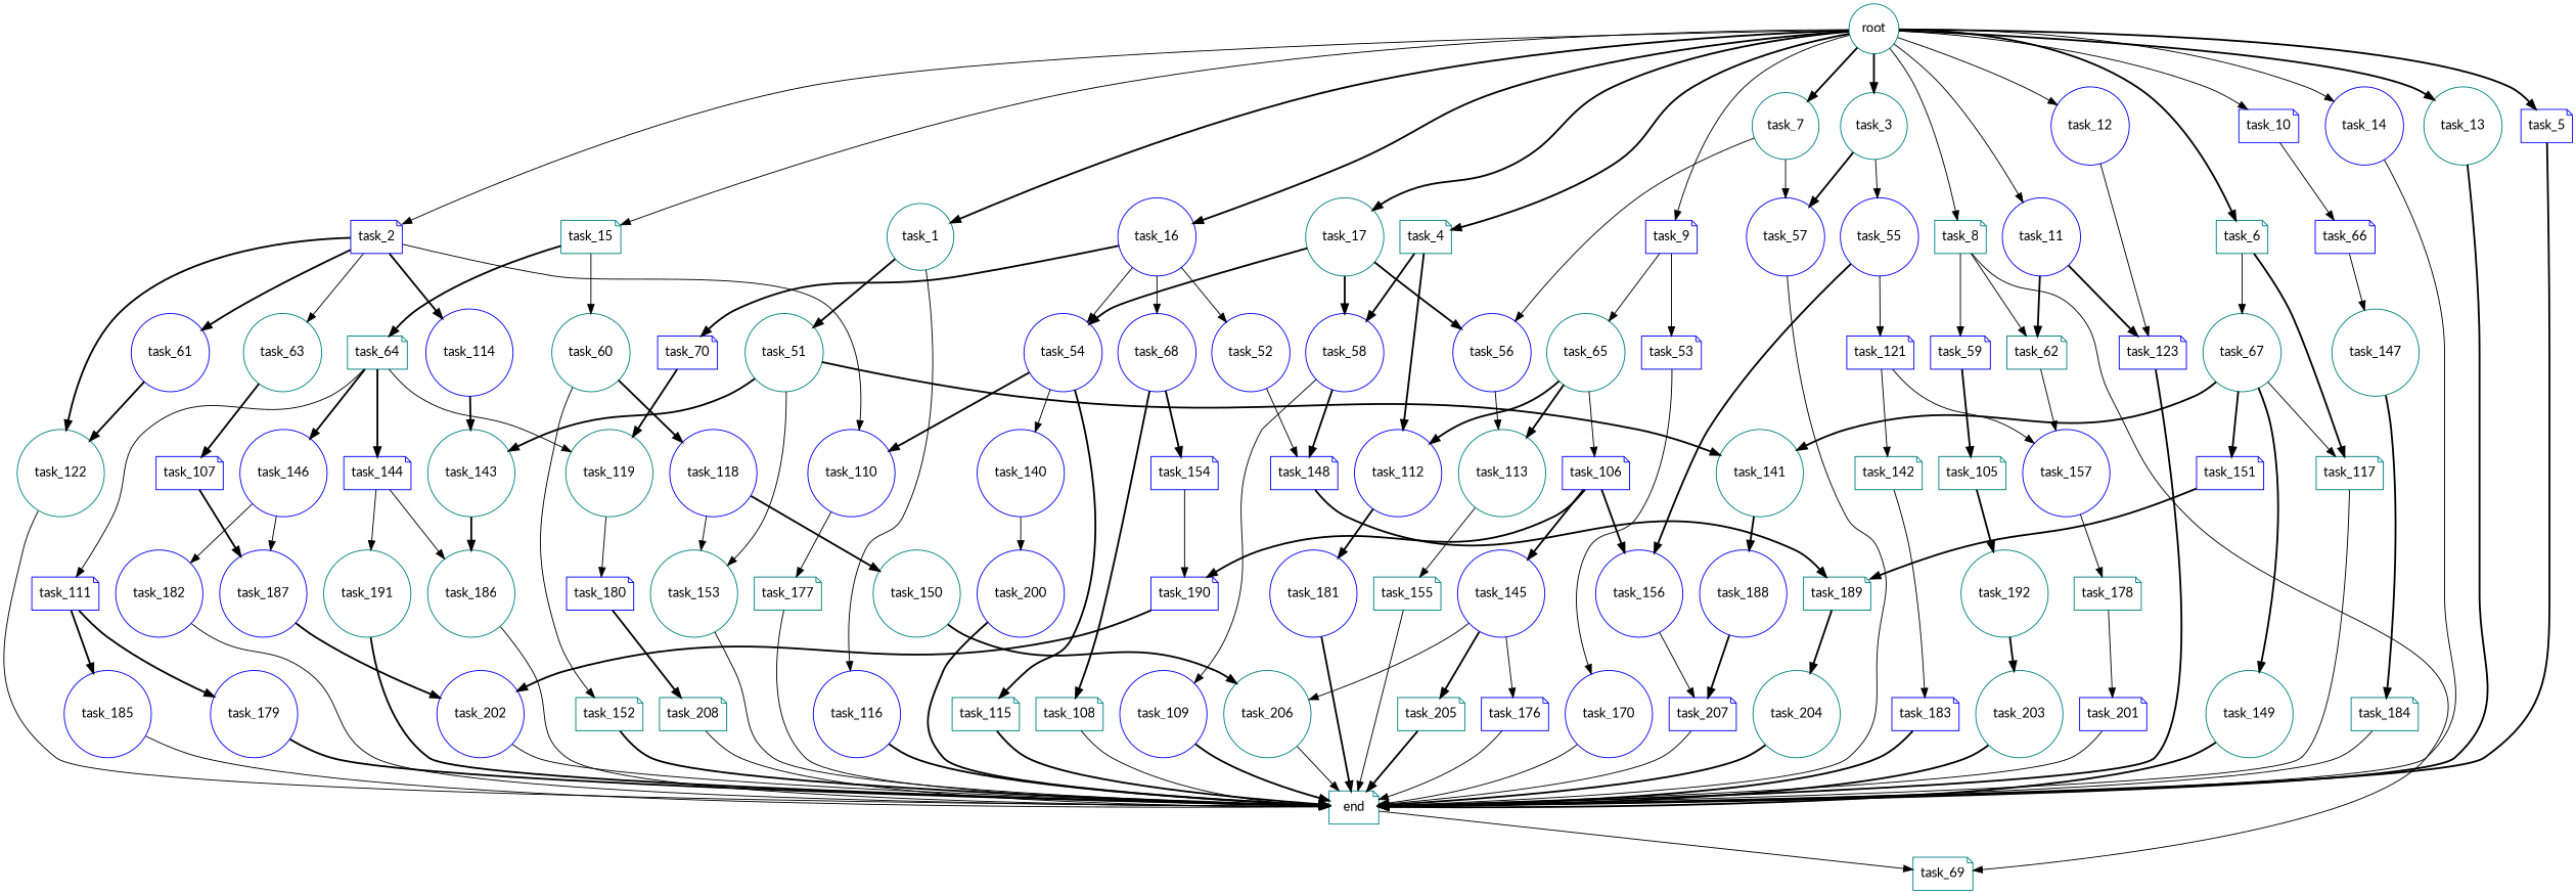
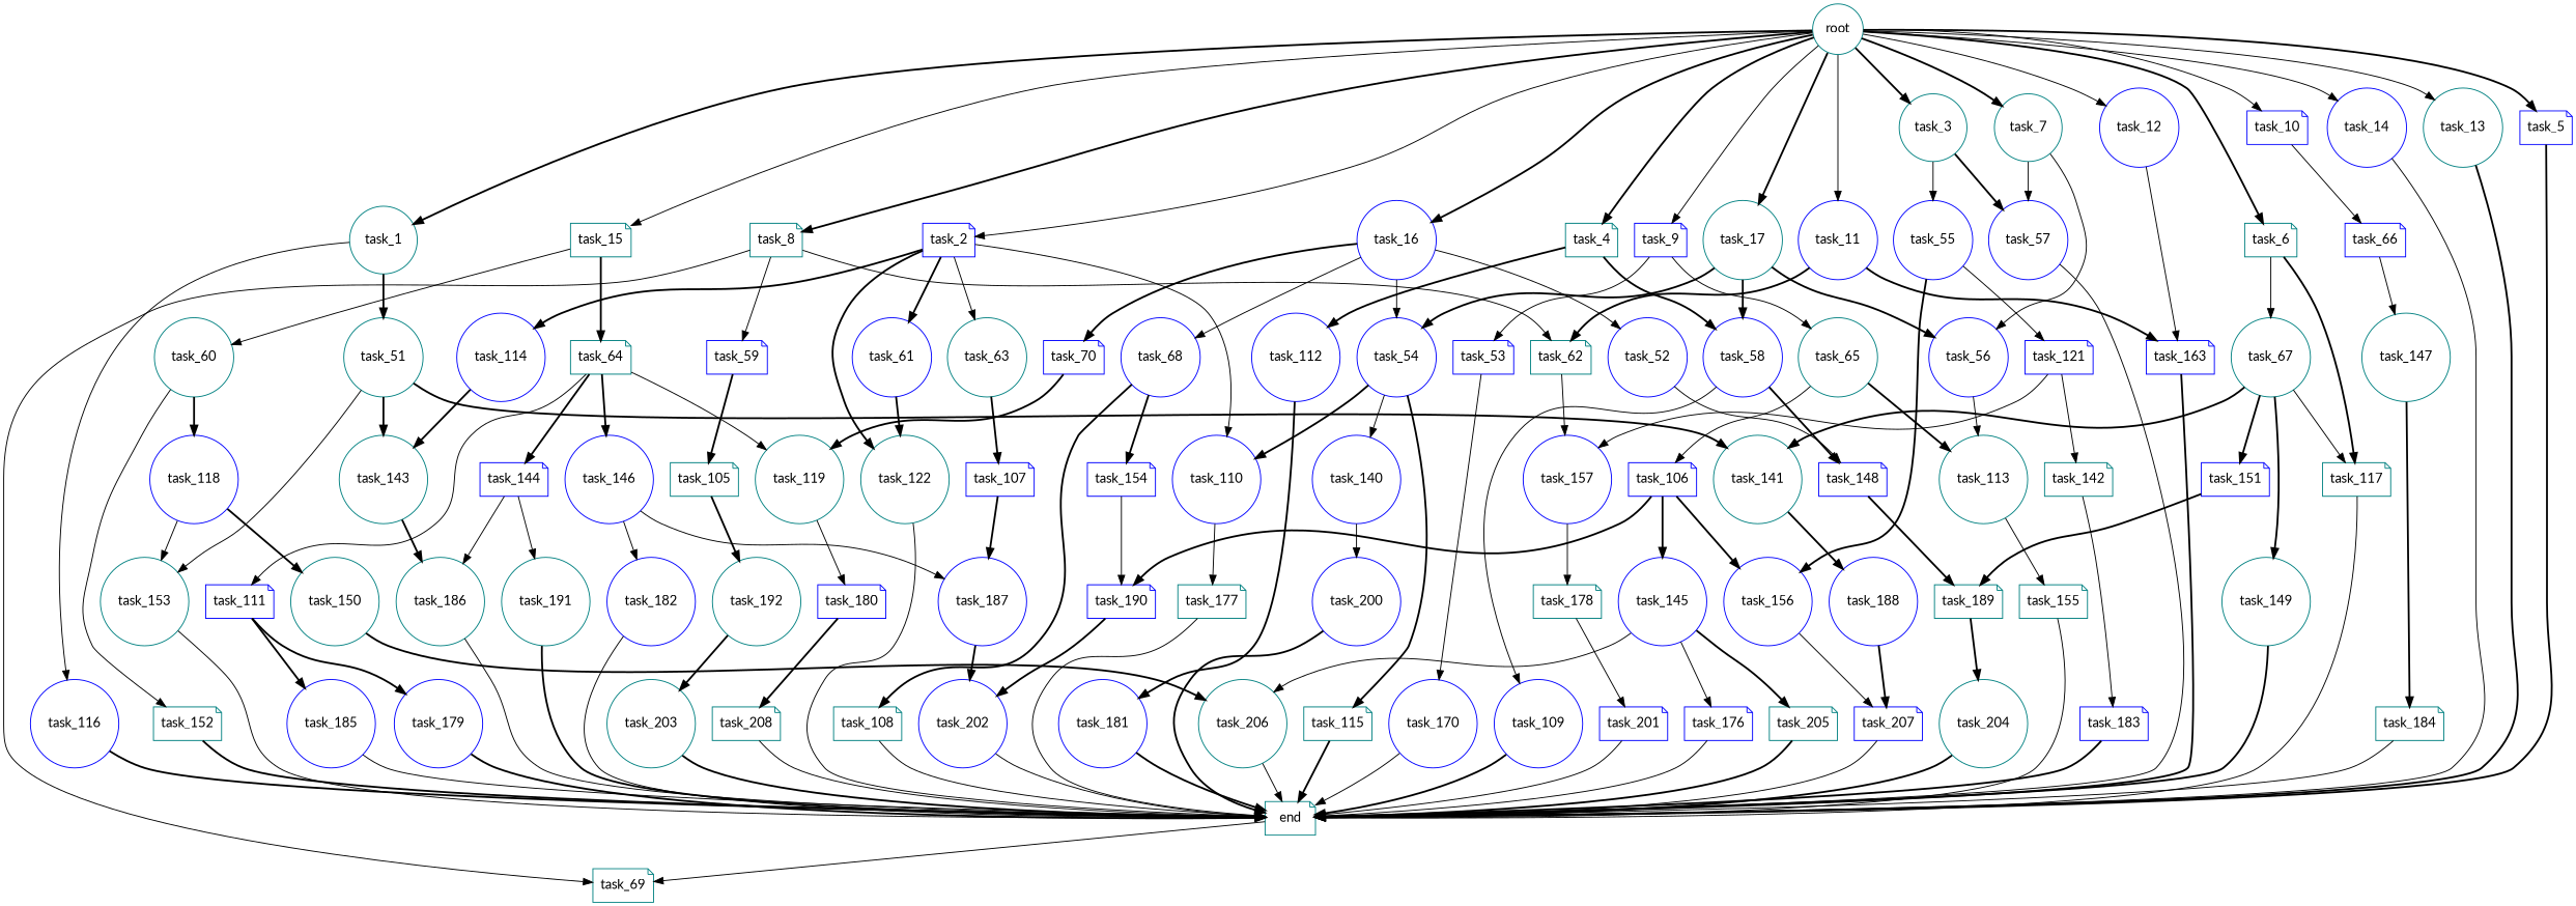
  digraph {
    fontname=Lato
    node [color=blue fontname=Lato shape=circle]
    edge [fontname=Lato style=bold]
    task_152 [color=teal shape=note]
    end [color=teal shape=note]
    task_69 [color=teal shape=note]
    task_116
    task_105 [color=teal shape=note]
    task_192 [color=teal]
    task_203 [color=teal]
    task_58
    task_109
    task_148 [shape=note]
    task_189 [color=teal shape=note]
    task_140
    task_200
    task_15 [color=teal shape=note]
    task_64 [color=teal shape=note]
    task_60 [color=teal]
    task_119 [color=teal]
    task_146
    task_144 [shape=note]
    task_111 [shape=note]
    task_118
    task_121 [shape=note]
    task_55
    task_156
    task_157
    task_142 [color=teal shape=note]
    task_207 [shape=note]
    task_17 [color=teal]
    task_56
    task_54
    task_113 [color=teal]
    task_115 [color=teal shape=note]
    task_110
    task_153 [color=teal]
    task_150 [color=teal]
    task_206 [color=teal]
    task_184 [color=teal shape=note]
    task_143 [color=teal]
    task_186 [color=teal]
    task_191 [color=teal]
    task_7 [color=teal]
    task_57
    task_180 [shape=note]
    task_208 [color=teal shape=note]
    task_183 [shape=note]
    task_154 [shape=note]
    task_190 [shape=note]
    task_202
    task_106 [shape=note]
    task_145
    task_176 [shape=note]
    task_205 [color=teal shape=note]
    task_204 [color=teal]
    task_117 [color=teal shape=note]
    task_181
    task_67 [color=teal]
    task_141 [color=teal]
    task_149 [color=teal]
    task_151 [shape=note]
    task_188
    task_9 [shape=note]
    task_65 [color=teal]
    task_53 [shape=note]
    task_112
    n65 [label=task_170]
    task_155 [color=teal shape=note]
    task_147 [color=teal]
    task_185
    task_59 [shape=note]
    task_178 [color=teal shape=note]
    task_182
    task_187
    task_179
    task_63 [color=teal]
    task_107 [shape=note]
    task_68
    task_108 [color=teal shape=note]
    task_177 [color=teal shape=note]
    task_122 [color=teal]
    task_61
-   task_123 [shape=note]
+   task_123 [shape=note label=task_163]
    task_11
    task_62 [color=teal shape=note]
    task_1 [color=teal]
    task_51 [color=teal]
    task_201 [shape=note]
    task_66 [shape=note]
    task_52
    task_4 [color=teal shape=note]
    task_10 [shape=note]
    task_70 [shape=note]
    task_14
    task_12
    task_13 [color=teal]
    task_3 [color=teal]
    task_114
    task_5 [shape=note]
    task_6 [color=teal shape=note]
    task_2 [shape=note]
    root [color=teal]
    task_8 [color=teal shape=note]
    task_16
    task_152 -> end
    end -> task_69 [style=solid]
    task_116 -> end
    task_105 -> task_192
    task_192 -> task_203
    task_203 -> end
    task_58 -> task_109 [style=solid]
    task_58 -> task_148
    task_109 -> end
    task_148 -> task_189
    task_189 -> task_204
    task_140 -> task_200 [style=solid]
    task_200 -> end
    task_15 -> task_64
    task_15 -> task_60 [style=solid]
    task_64 -> task_119 [style=solid]
    task_64 -> task_146
    task_64 -> task_144
    task_64 -> task_111 [style=solid]
    task_60 -> task_152 [style=solid]
    task_60 -> task_118
    task_119 -> task_180 [style=solid]
    task_146 -> task_182 [style=solid]
    task_146 -> task_187 [style=solid]
    task_144 -> task_186 [style=solid]
    task_144 -> task_191 [style=solid]
    task_111 -> task_185
    task_111 -> task_179
    task_118 -> task_153 [style=solid]
    task_118 -> task_150
    task_121 -> task_157 [style=solid]
    task_121 -> task_142 [style=solid]
    task_55 -> task_121 [style=solid]
    task_55 -> task_156
    task_156 -> task_207 [style=solid]
    task_157 -> task_178 [style=solid]
    task_142 -> task_183 [style=solid]
    task_207 -> end [style=solid]
    task_17 -> task_58
    task_17 -> task_56
    task_17 -> task_54
    task_56 -> task_113 [style=solid]
    task_54 -> task_140 [style=solid]
    task_54 -> task_115
    task_54 -> task_110
    task_113 -> task_155 [style=solid]
    task_115 -> end
    task_110 -> task_177 [style=solid]
    task_153 -> end [style=solid]
    task_150 -> task_206
    task_206 -> end [style=solid]
    task_184 -> end [style=solid]
    task_143 -> task_186
    task_186 -> end [style=solid]
    task_191 -> end
    task_7 -> task_56 [style=solid]
    task_7 -> task_57 [style=solid]
    task_57 -> end [style=solid]
    task_180 -> task_208
    task_208 -> end [style=solid]
    task_183 -> end
    task_154 -> task_190 [style=solid]
    task_190 -> task_202
    task_202 -> end [style=solid]
    task_106 -> task_156
    task_106 -> task_190
    task_106 -> task_145
    task_145 -> task_206 [style=solid]
    task_145 -> task_176 [style=solid]
    task_145 -> task_205
    task_176 -> end [style=solid]
    task_205 -> end
    task_204 -> end
    task_117 -> end [style=solid]
    task_181 -> end
    task_67 -> task_117 [style=solid]
    task_67 -> task_141
    task_67 -> task_149
    task_67 -> task_151
    task_141 -> task_188
    task_149 -> end
    task_151 -> task_189
    task_188 -> task_207
    task_9 -> task_65 [style=solid]
    task_9 -> task_53 [style=solid]
    task_65 -> task_113
    task_65 -> task_106 [style=solid]
-   task_65 -> task_112
    task_53 -> n65 [style=solid]
    task_112 -> task_181
    n65 -> end [style=solid]
    task_155 -> end [style=solid]
    task_147 -> task_184
    task_185 -> end [style=solid]
    task_59 -> task_105
    task_178 -> task_201 [style=solid]
    task_182 -> end [style=solid]
    task_187 -> task_202
    task_179 -> end
    task_63 -> task_107
    task_107 -> task_187
    task_68 -> task_154
    task_68 -> task_108
    task_108 -> end [style=solid]
    task_177 -> end [style=solid]
    task_122 -> end [style=solid]
    task_61 -> task_122
    task_123 -> end
    task_11 -> task_123
    task_11 -> task_62
    task_62 -> task_157 [style=solid]
    task_1 -> task_116 [style=solid]
    task_1 -> task_51
    task_51 -> task_153 [style=solid]
    task_51 -> task_143
    task_51 -> task_141
    task_201 -> end [style=solid]
    task_66 -> task_147 [style=solid]
    task_52 -> task_148 [style=solid]
    task_4 -> task_58
    task_4 -> task_112
    task_10 -> task_66 [style=solid]
    task_70 -> task_119
    task_14 -> end [style=solid]
    task_12 -> task_123 [style=solid]
    task_13 -> end
    task_3 -> task_55 [style=solid]
    task_3 -> task_57
    task_114 -> task_143
    task_5 -> end
    task_6 -> task_117
    task_6 -> task_67 [style=solid]
    task_2 -> task_110 [style=solid]
    task_2 -> task_63 [style=solid]
    task_2 -> task_122
    task_2 -> task_61
    task_2 -> task_114
    root -> task_15 [style=solid]
    root -> task_17
    root -> task_7
    root -> task_9 [style=solid]
    root -> task_11 [style=solid]
    root -> task_1
    root -> task_4
    root -> task_10 [style=solid]
    root -> task_14 [style=solid]
    root -> task_12 [style=solid]
-   root -> task_13
+   root -> task_13 [style=solid]
    root -> task_3
    root -> task_5
    root -> task_6
    root -> task_2 [style=solid]
-   root -> task_8 [style=solid]
+   root -> task_8
    root -> task_16
    task_8 -> task_69 [style=solid]
    task_8 -> task_59 [style=solid]
    task_8 -> task_62 [style=solid]
    task_16 -> task_54 [style=solid]
    task_16 -> task_68 [style=solid]
    task_16 -> task_52 [style=solid]
    task_16 -> task_70
  }
